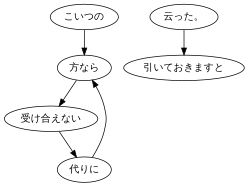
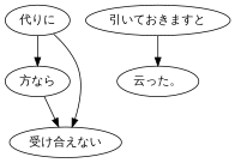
  digraph {
-   n1 [label="こいつの"]
    n2 [label="方なら"]
    n3 [label="受け合えない"]
    n4 [label="代りに"]
    n5 [label="引いておきますと"]
    n6 [label="云った。"]
-   n1 -> n2
    n2 -> n3
-   n3 -> n4
+   n4 -> n3
    n4 -> n2
-   n6 -> n5
+   n5 -> n6
  }
